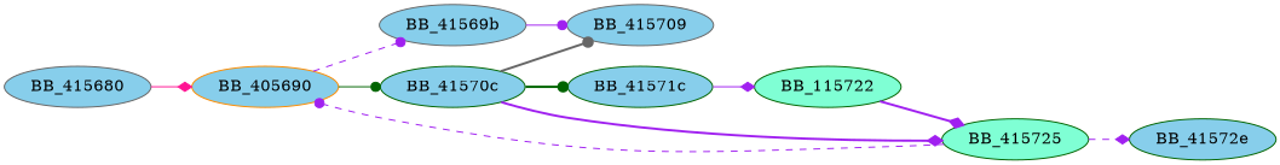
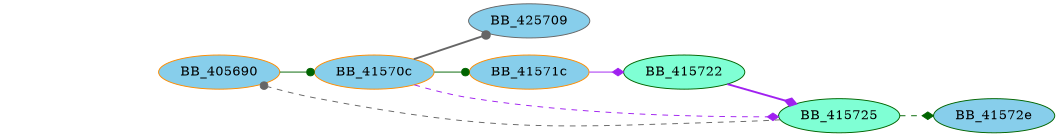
  digraph {
    rankdir=LR
    node [color=darkgreen fillcolor=skyblue style=filled]
    edge [arrowhead=dot color=purple style=solid]
-   BB_415680 [color=gray40]
    n2 [color=darkorange label=BB_405690]
-   BB_41569b [color=gray40]
-   BB_41570c
-   BB_415709 [color=gray40]
-   BB_41571c
+   BB_41570c [color=darkorange]
+   BB_415709 [color=gray40 label=BB_425709]
+   BB_41571c [color=darkorange]
    BB_415725 [fillcolor=aquamarine]
-   BB_415722 [fillcolor=aquamarine label=BB_115722]
+   BB_415722 [fillcolor=aquamarine]
    BB_41572e
-   BB_415680 -> n2 [arrowhead=diamond color=deeppink]
-   n2 -> BB_41569b [style=dashed]
    n2 -> BB_41570c [color=darkgreen]
-   BB_41569b -> BB_415709
    BB_41570c -> BB_415709 [color=gray40 style=bold]
-   BB_41570c -> BB_41571c [color=darkgreen style=bold]
-   BB_41570c -> BB_415725 [arrowhead=diamond style=bold]
+   BB_41570c -> BB_41571c [color=darkgreen]
+   BB_41570c -> BB_415725 [arrowhead=diamond style=dashed]
    BB_41571c -> BB_415722 [arrowhead=diamond]
-   BB_415725 -> n2 [style=dashed]
-   BB_415725 -> BB_41572e [arrowhead=diamond style=dashed]
+   BB_415725 -> n2 [color=gray40 style=dashed]
+   BB_415725 -> BB_41572e [arrowhead=diamond color=darkgreen style=dashed]
    BB_415722 -> BB_415725 [arrowhead=diamond style=bold]
  }
